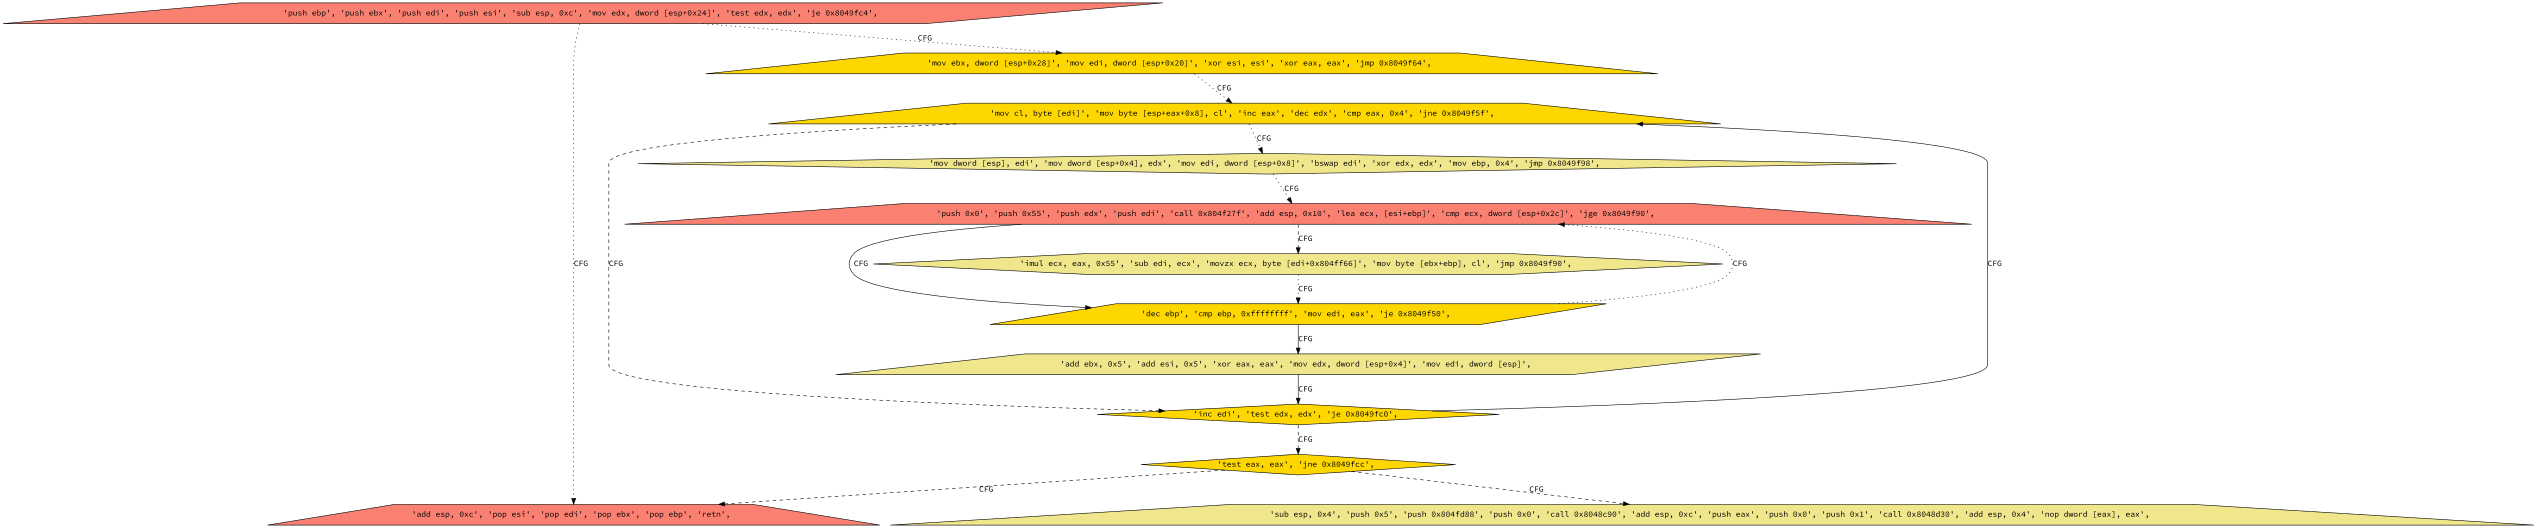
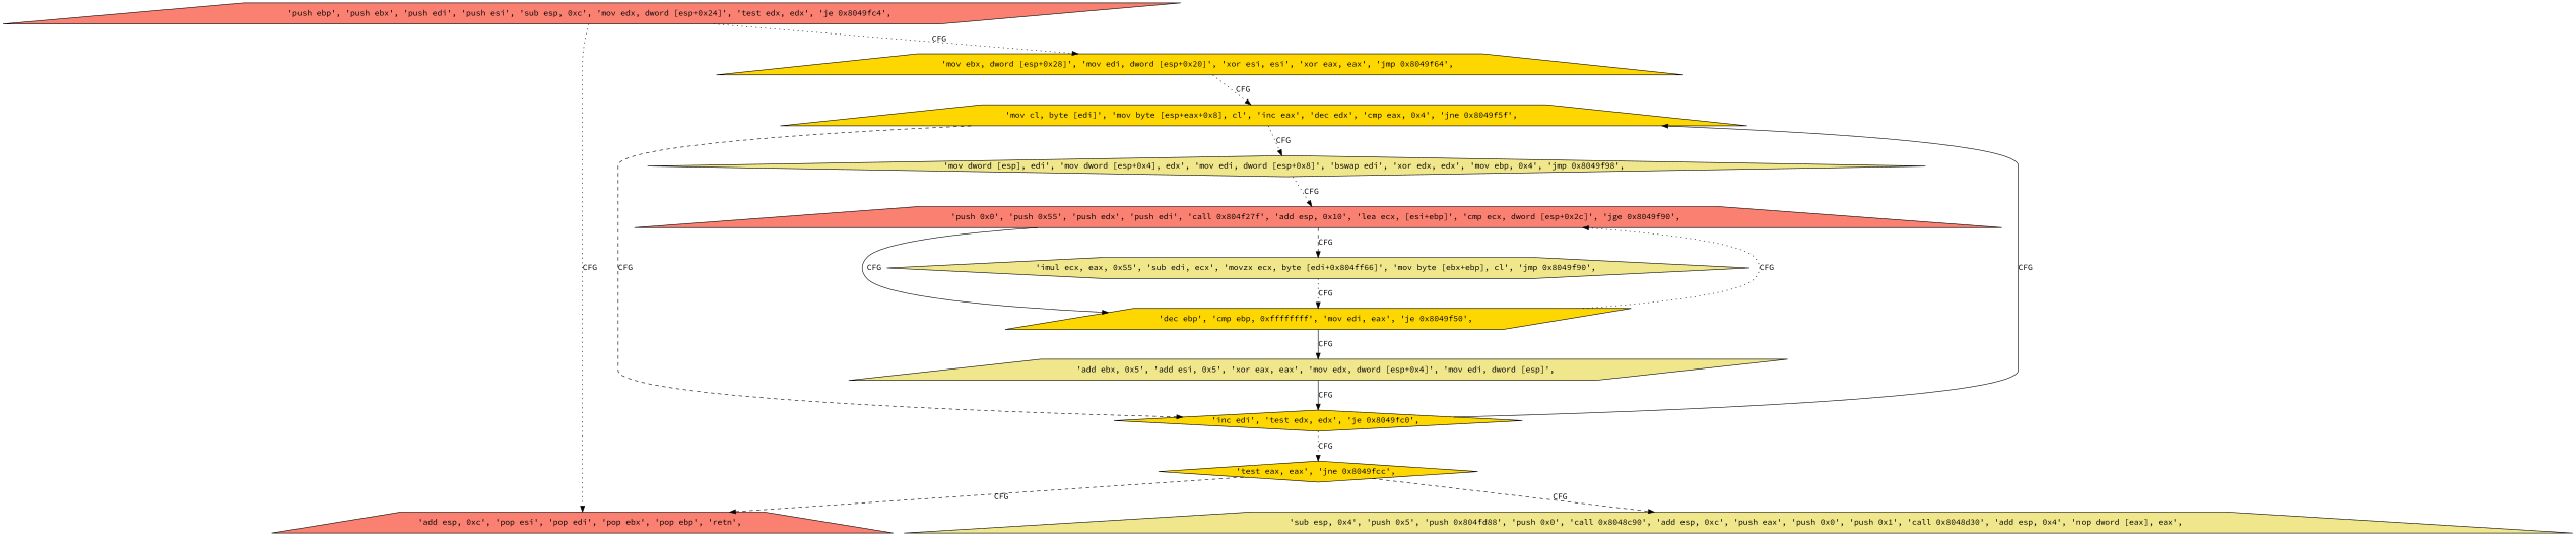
  digraph {
    fontname="Source Code Pro"
    node [style=filled fillcolor=gold shape=trapezium fontname="Source Code Pro"]
    edge [style=dotted fontname="Source Code Pro"]
    n1 [label="'push ebp', 'push ebx', 'push edi', 'push esi', 'sub esp, 0xc', 'mov edx, dword [esp+0x24]', 'test edx, edx', 'je 0x8049fc4', " fillcolor=salmon shape=parallelogram]
    n2 [label="'add esp, 0xc', 'pop esi', 'pop edi', 'pop ebx', 'pop ebp', 'retn', " fillcolor=salmon]
    n3 [label="'mov ebx, dword [esp+0x28]', 'mov edi, dword [esp+0x20]', 'xor esi, esi', 'xor eax, eax', 'jmp 0x8049f64', "]
    n4 [label="'mov cl, byte [edi]', 'mov byte [esp+eax+0x8], cl', 'inc eax', 'dec edx', 'cmp eax, 0x4', 'jne 0x8049f5f', "]
    n5 [label="'inc edi', 'test edx, edx', 'je 0x8049fc0', " shape=diamond]
    n6 [label="'mov dword [esp], edi', 'mov dword [esp+0x4], edx', 'mov edi, dword [esp+0x8]', 'bswap edi', 'xor edx, edx', 'mov ebp, 0x4', 'jmp 0x8049f98', " fillcolor=khaki shape=diamond]
    n7 [label="'test eax, eax', 'jne 0x8049fcc', " shape=diamond]
    n8 [label="'push 0x0', 'push 0x55', 'push edx', 'push edi', 'call 0x804f27f', 'add esp, 0x10', 'lea ecx, [esi+ebp]', 'cmp ecx, dword [esp+0x2c]', 'jge 0x8049f90', " fillcolor=salmon]
    n9 [label="'sub esp, 0x4', 'push 0x5', 'push 0x804fd88', 'push 0x0', 'call 0x8048c90', 'add esp, 0xc', 'push eax', 'push 0x0', 'push 0x1', 'call 0x8048d30', 'add esp, 0x4', 'nop dword [eax], eax', " fillcolor=khaki]
    n10 [label="'dec ebp', 'cmp ebp, 0xffffffff', 'mov edi, eax', 'je 0x8049f50', " shape=parallelogram]
    n11 [label="'imul ecx, eax, 0x55', 'sub edi, ecx', 'movzx ecx, byte [edi+0x804ff66]', 'mov byte [ebx+ebp], cl', 'jmp 0x8049f90', " fillcolor=khaki shape=hexagon]
    n12 [label="'add ebx, 0x5', 'add esi, 0x5', 'xor eax, eax', 'mov edx, dword [esp+0x4]', 'mov edi, dword [esp]', " fillcolor=khaki shape=parallelogram]
    n1 -> n2 [label=CFG]
    n1 -> n3 [label=CFG]
    n3 -> n4 [label=CFG]
    n4 -> n5 [label=CFG style=dashed]
    n4 -> n6 [label=CFG]
    n5 -> n4 [label=CFG style=solid]
-   n5 -> n7 [label=CFG style=dashed]
+   n5 -> n7 [label=CFG]
    n6 -> n8 [label=CFG]
    n7 -> n2 [label=CFG style=dashed]
    n7 -> n9 [label=CFG style=dashed]
    n8 -> n10 [label=CFG style=solid]
    n8 -> n11 [label=CFG style=dashed]
    n10 -> n8 [label=CFG]
    n10 -> n12 [label=CFG style=solid]
    n11 -> n10 [label=CFG]
    n12 -> n5 [label=CFG style=solid]
  }
